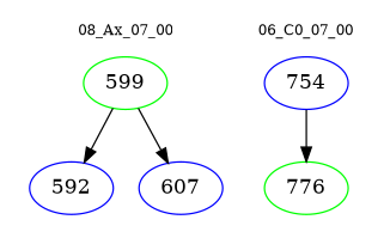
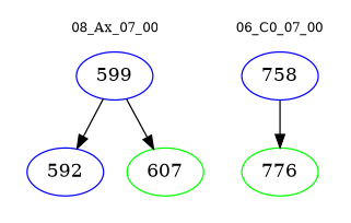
  digraph {
    node [color=blue]
    edge [color=black]
-   n1 [color=green label=599]
+   n1 [label=599]
    n2 [label=592]
-   n3 [label=607]
-   n4 [label=754]
+   n3 [color=green label=607]
+   n4 [label=758]
    n5 [color=green label=776]
    subgraph cluster_1 {
      color=white
      fontsize=10
      label="08_Ax_07_00"
      n1
      n2
      n3
    }
    subgraph cluster_2 {
      color=white
      fontsize=10
      label="06_C0_07_00"
      n4
      n5
    }
    n1 -> n2
    n1 -> n3
    n4 -> n5
  }
